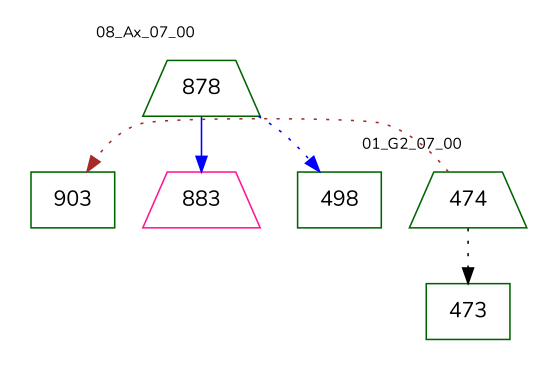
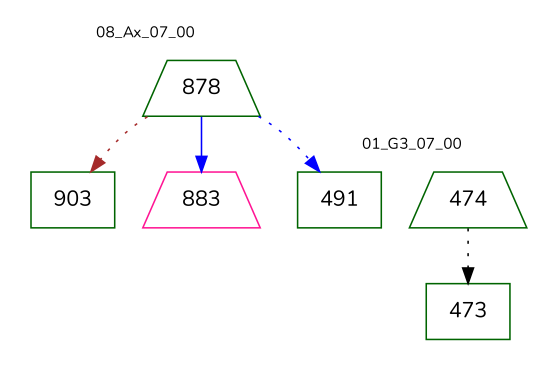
  digraph {
    fontname=Nunito
    node [color=darkgreen fontname=Nunito shape=trapezium]
    edge [color=blue fontname=Nunito style=dotted]
    n1 [label=878]
    n2 [label=903 shape=box]
    n3 [color=deeppink label=883]
    n4 [label=474]
-   n5 [label=498 shape=box]
+   n5 [label=491 shape=box]
    n6 [label=473 shape=box]
    subgraph cluster_1 {
      color=white
      fontsize=10
      label="08_Ax_07_00"
      n1
      n2
      n3
    }
    subgraph cluster_2 {
      color=white
      fontsize=10
-     label="01_G2_07_00"
+     label="01_G3_07_00"
      n4
      n5
      n6
    }
-   n4 -> n2 [color=brown]
+   n1 -> n2 [color=brown]
    n1 -> n3 [style=solid]
    n1 -> n5
    n4 -> n6 [color=black]
  }
